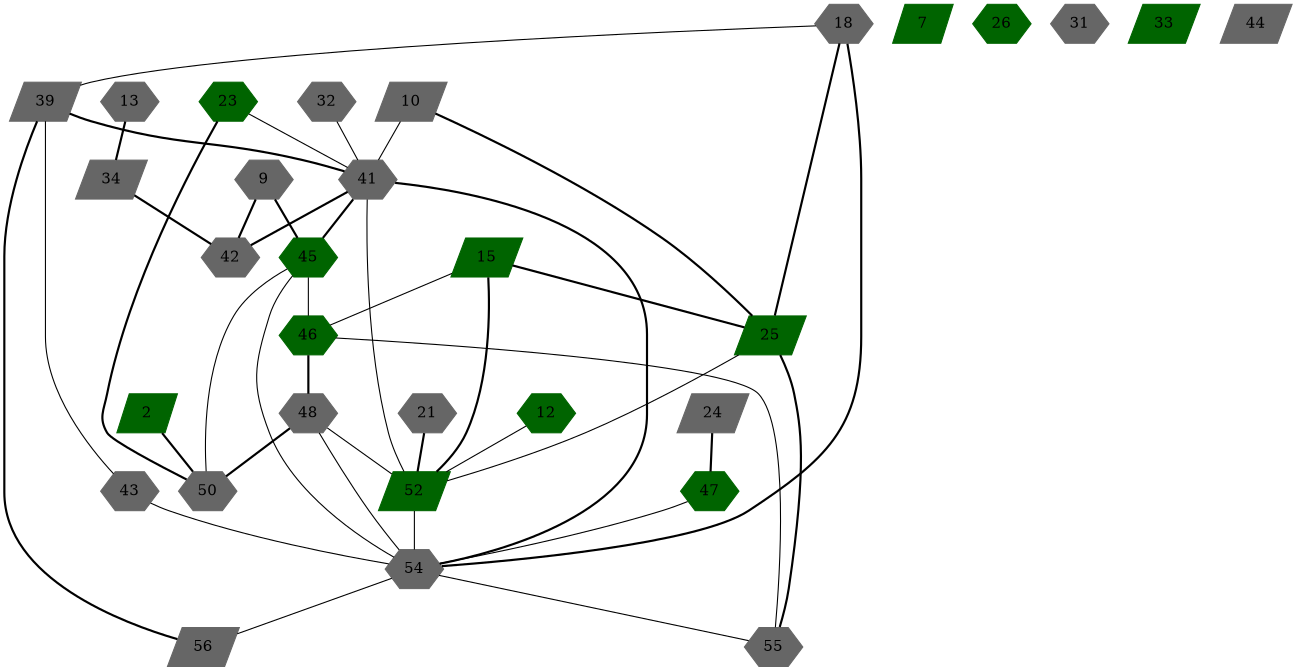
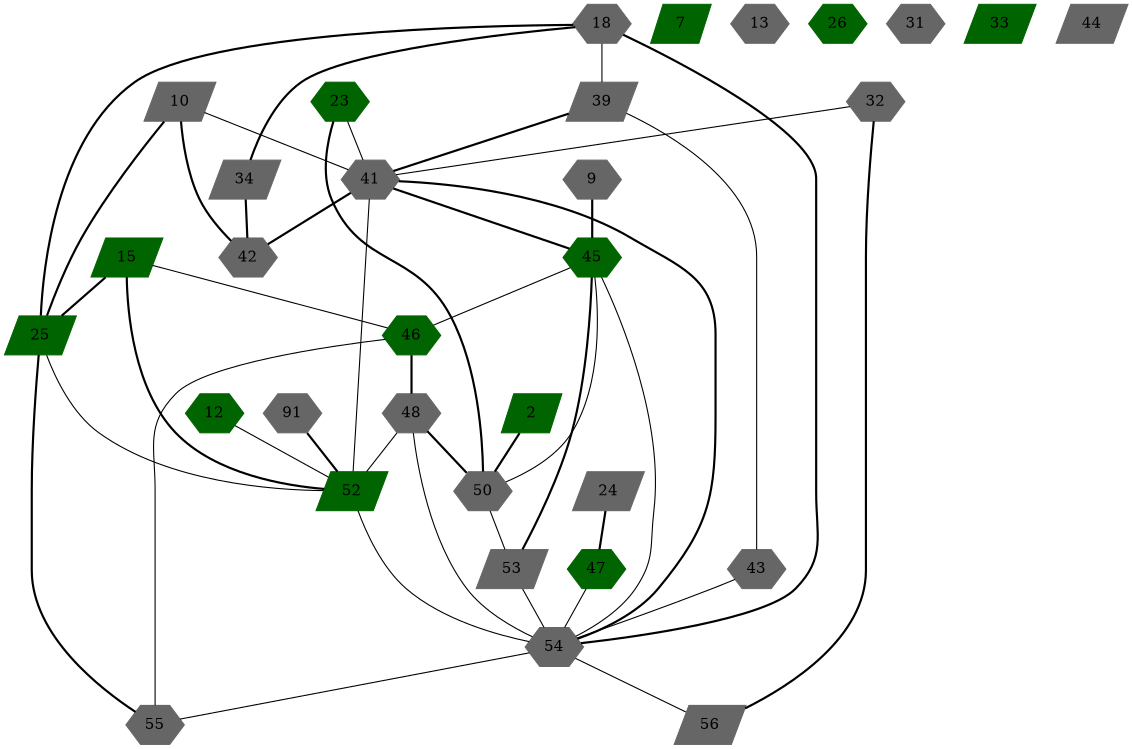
  graph {
    node [color=gray40 shape=hexagon style=filled]
    edge [style=solid]
    50 [super="+49"]
+   53 [shape=parallelogram]
    2 [color=darkgreen shape=parallelogram]
    7 [color=darkgreen shape=parallelogram]
    9 [super="+3"]
    42
    45 [color=darkgreen super="+36+35"]
    46 [color=darkgreen super="+14"]
    54 [super="+27+20+37"]
    10 [shape=parallelogram]
    25 [color=darkgreen shape=parallelogram]
    41 [super="+16"]
    52 [color=darkgreen shape=parallelogram super="+5+40"]
    55 [super="+22"]
    32 [super="+19"]
    12 [color=darkgreen]
    13
    15 [color=darkgreen shape=parallelogram]
    48 [super="+28"]
    18
    34 [shape=parallelogram]
    39 [shape=parallelogram]
    43
    56 [shape=parallelogram]
-   21
+   21 [label=91]
    23 [color=darkgreen]
    24 [shape=parallelogram]
    47 [color=darkgreen]
    26 [color=darkgreen]
    31
    33 [color=darkgreen shape=parallelogram]
    44 [shape=parallelogram]
+   50 -- 53 [weight=2]
+   53 -- 54 [weight=3]
    2 -- 50 [style=bold]
-   9 -- 42 [style=bold]
+   10 -- 42 [style=bold]
    9 -- 45 [style=bold]
    45 -- 50 [weight=2]
+   45 -- 53 [style=bold]
    45 -- 46 [weight=2]
    45 -- 54
    46 -- 55
    46 -- 48 [style=bold]
    54 -- 55 [weight=2]
    54 -- 56
    10 -- 25 [style=bold]
    10 -- 41 [weight=2]
    25 -- 52
    25 -- 55 [style=bold weight=2]
    41 -- 42 [style=bold weight=2]
    41 -- 45 [style=bold]
    41 -- 54 [style=bold]
    41 -- 52 [weight=4]
    52 -- 54
    32 -- 41
    12 -- 52
    15 -- 46
    15 -- 25 [style=bold]
    15 -- 52 [style=bold weight=2]
    48 -- 50 [style=bold weight=3]
    48 -- 54 [weight=2]
    48 -- 52
    18 -- 54 [style=bold weight=2]
    18 -- 25 [style=bold]
-   13 -- 34 [style=bold]
+   18 -- 34 [style=bold]
    18 -- 39
    34 -- 42 [style=bold]
    39 -- 41 [style=bold]
    39 -- 43
-   39 -- 56 [style=bold]
+   32 -- 56 [style=bold]
    43 -- 54 [weight=2]
    21 -- 52 [style=bold]
    23 -- 50 [style=bold]
    23 -- 41
    24 -- 47 [style=bold]
    47 -- 54
  }
